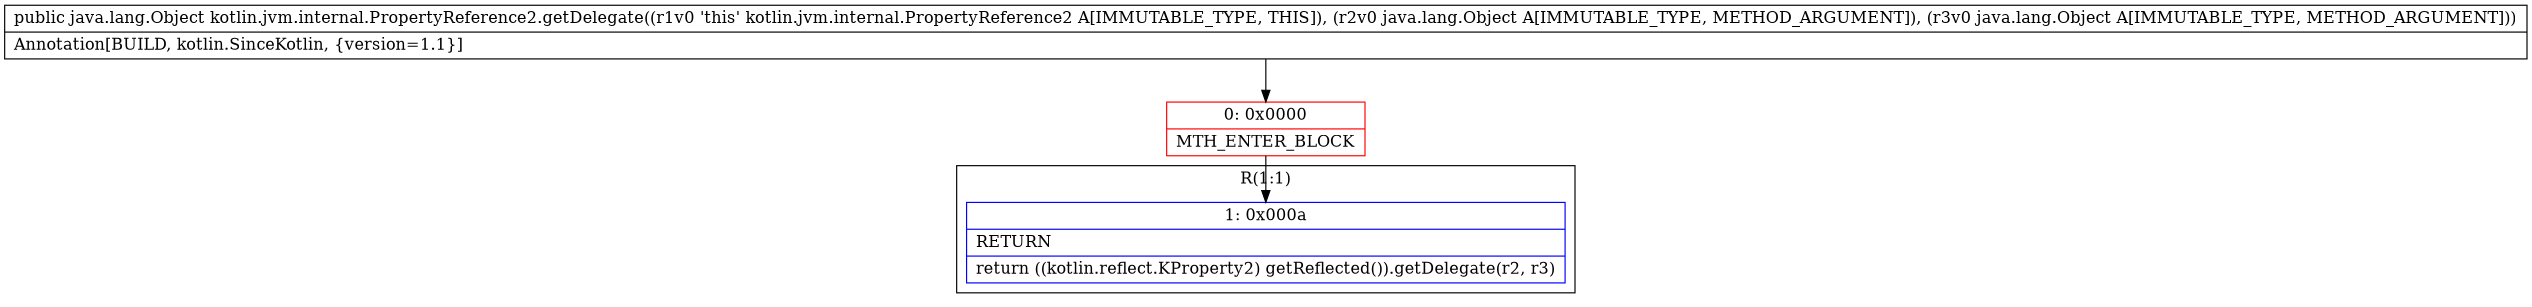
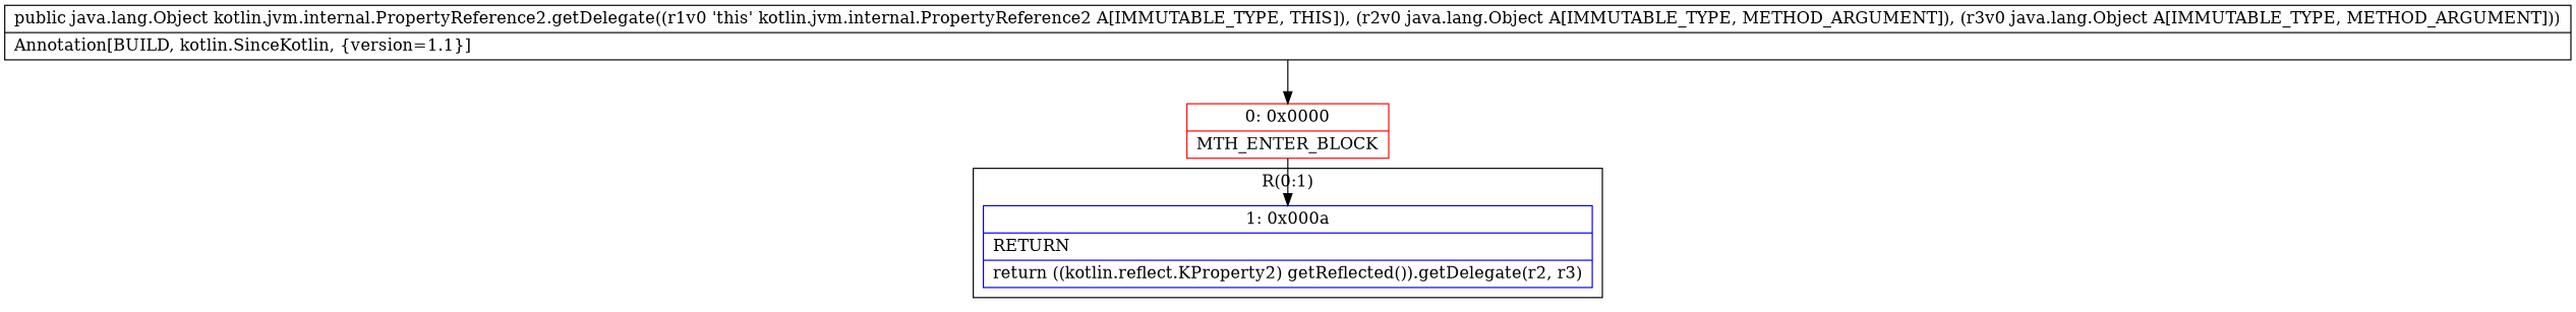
  digraph {
    node [shape=record]
    n1 [color=blue label="{1\:\ 0x000a|RETURN\l|return ((kotlin.reflect.KProperty2) getReflected()).getDelegate(r2, r3)\l}"]
    n2 [color=red label="{0\:\ 0x0000|MTH_ENTER_BLOCK\l}"]
    n3 [label="{public java.lang.Object kotlin.jvm.internal.PropertyReference2.getDelegate((r1v0 'this' kotlin.jvm.internal.PropertyReference2 A[IMMUTABLE_TYPE, THIS]), (r2v0 java.lang.Object A[IMMUTABLE_TYPE, METHOD_ARGUMENT]), (r3v0 java.lang.Object A[IMMUTABLE_TYPE, METHOD_ARGUMENT]))  | Annotation[BUILD, kotlin.SinceKotlin, \{version=1.1\}]\l}"]
    subgraph cluster_1 {
-     label="R(1:1)"
+     label="R(0:1)"
      n1
    }
    n2 -> n1
    n3 -> n2
  }
